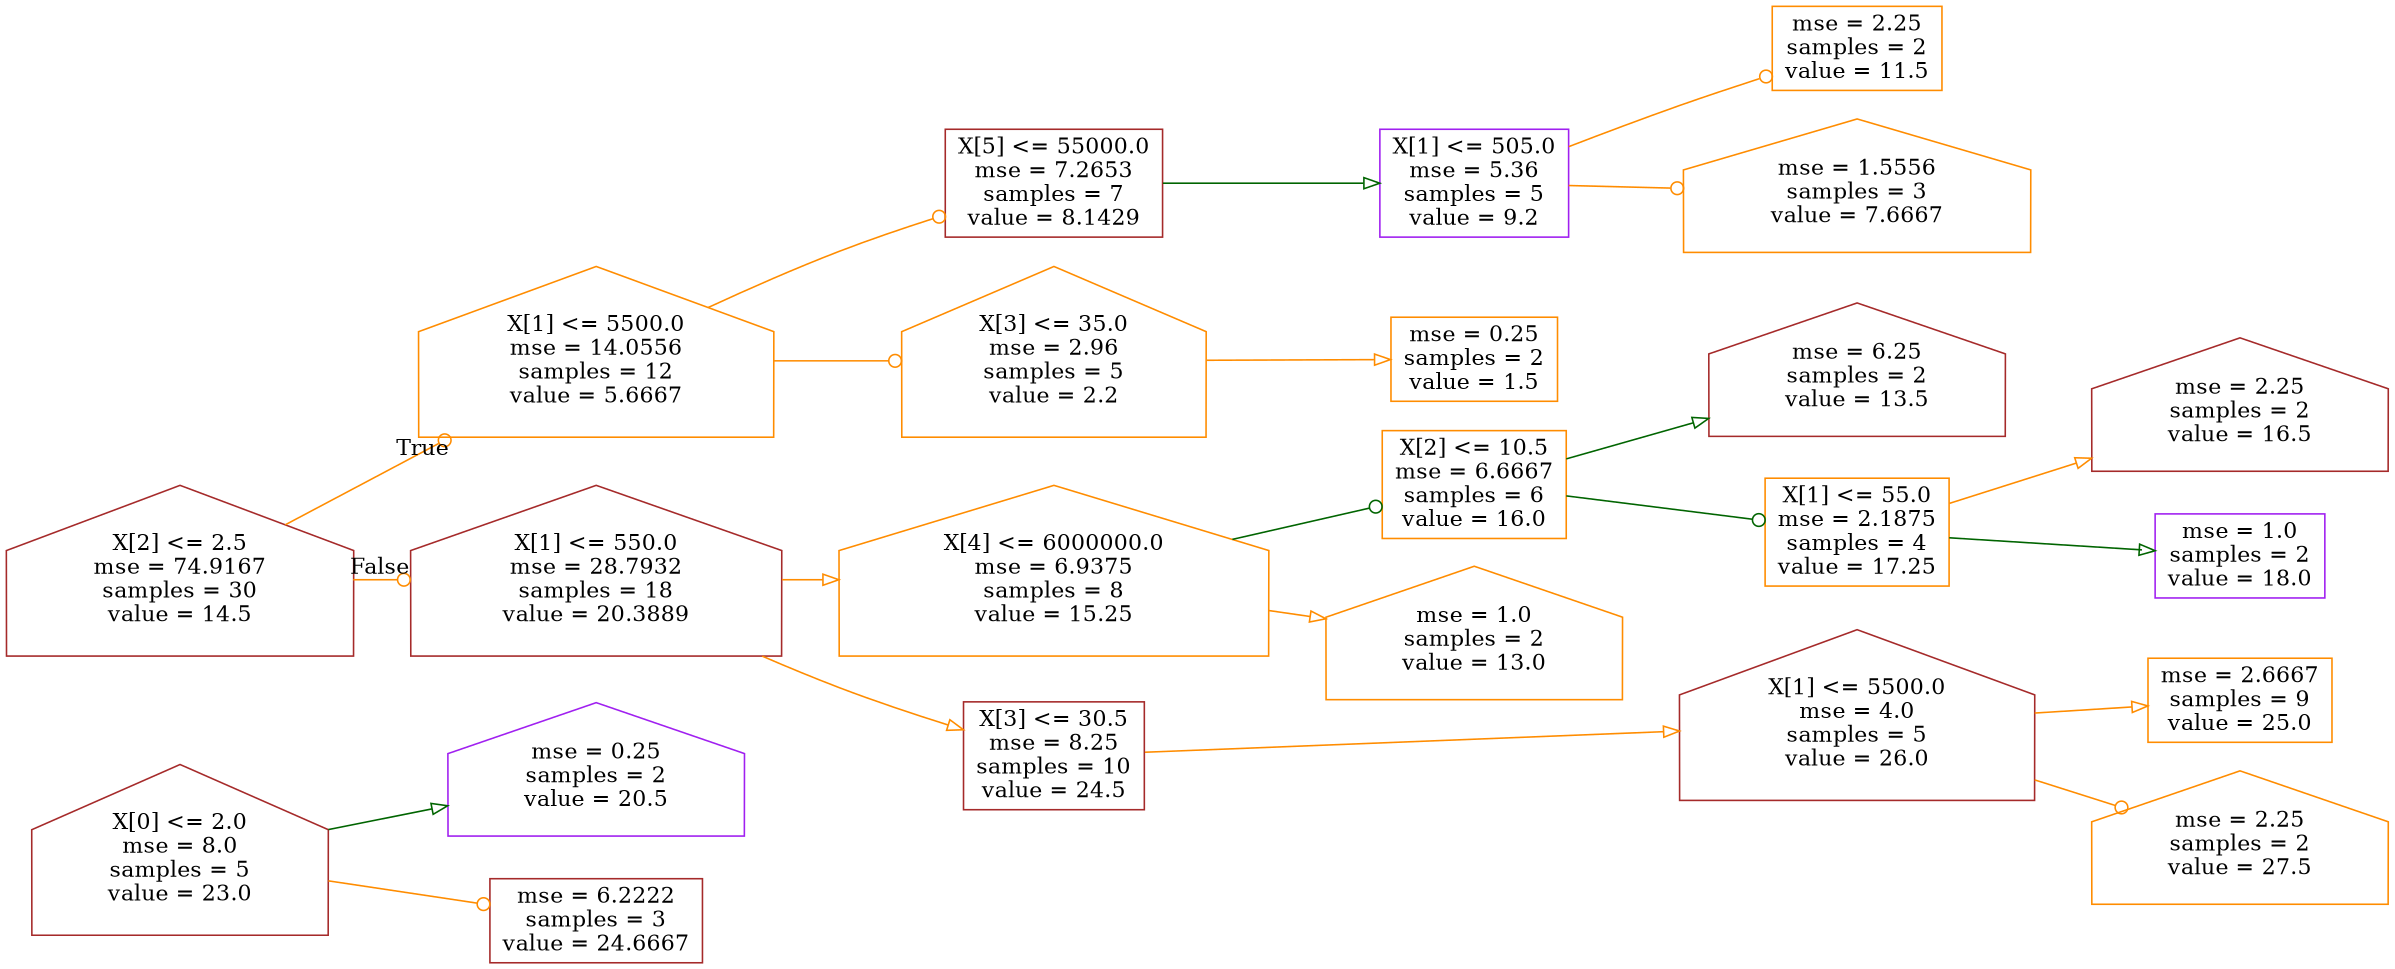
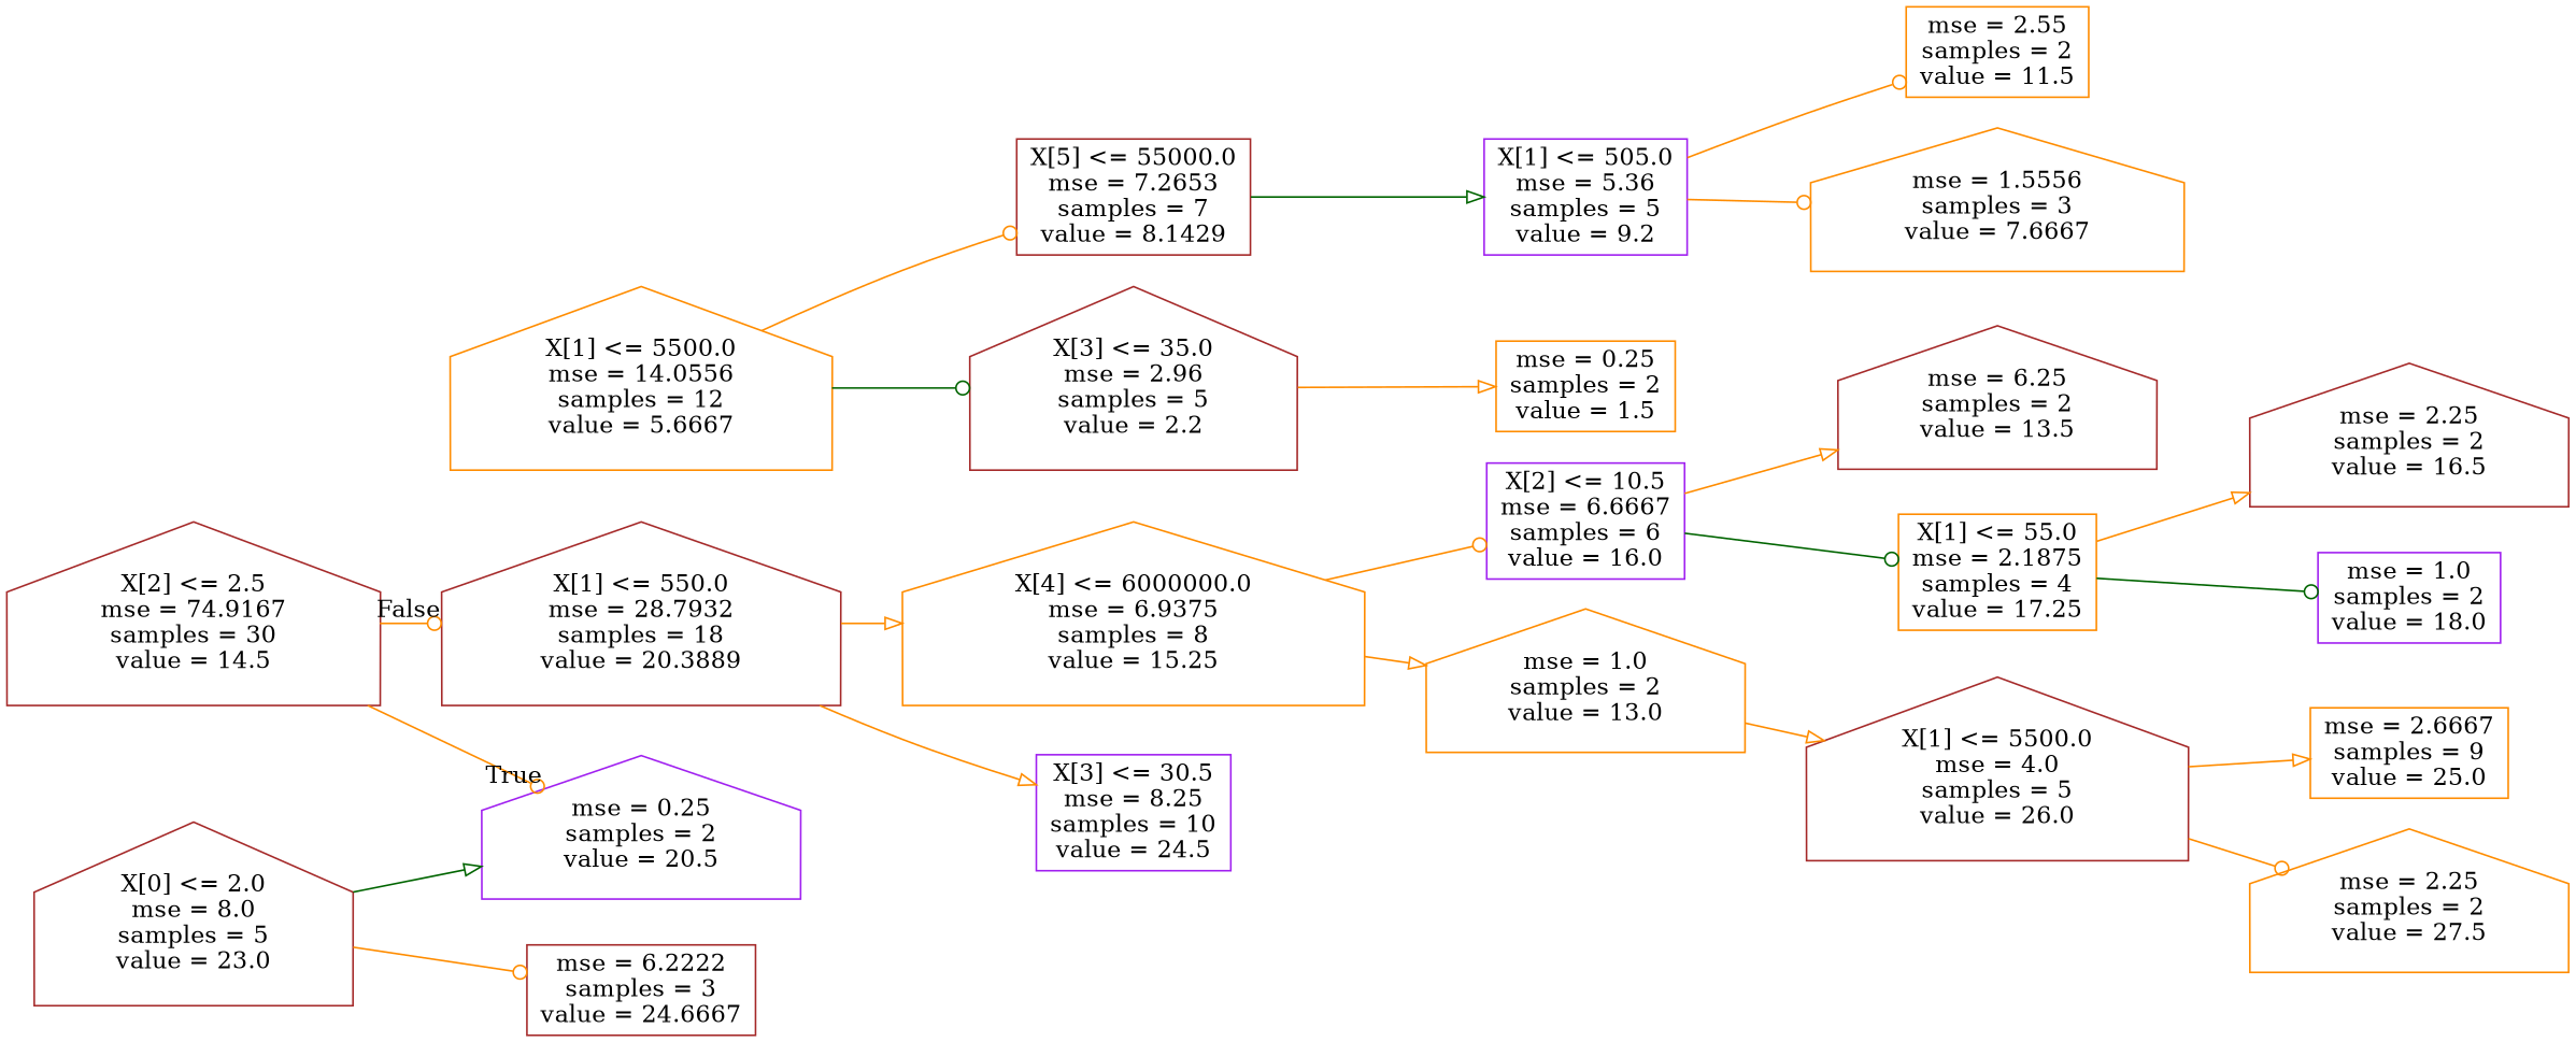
  digraph {
    rankdir=LR
    node [color=darkorange shape=house]
    edge [arrowhead=odot color=darkorange]
    n1 [color=brown label="X[2] <= 2.5\nmse = 74.9167\nsamples = 30\nvalue = 14.5"]
    n2 [label="X[1] <= 5500.0\nmse = 14.0556\nsamples = 12\nvalue = 5.6667"]
    n3 [color=brown label="X[1] <= 550.0\nmse = 28.7932\nsamples = 18\nvalue = 20.3889"]
    n4 [color=brown label="X[5] <= 55000.0\nmse = 7.2653\nsamples = 7\nvalue = 8.1429" shape=box]
-   n5 [label="X[3] <= 35.0\nmse = 2.96\nsamples = 5\nvalue = 2.2"]
+   n5 [color=brown label="X[3] <= 35.0\nmse = 2.96\nsamples = 5\nvalue = 2.2"]
    n6 [label="X[4] <= 6000000.0\nmse = 6.9375\nsamples = 8\nvalue = 15.25"]
-   n7 [color=brown label="X[3] <= 30.5\nmse = 8.25\nsamples = 10\nvalue = 24.5" shape=box]
+   n7 [color=purple label="X[3] <= 30.5\nmse = 8.25\nsamples = 10\nvalue = 24.5" shape=box]
    n8 [color=purple label="X[1] <= 505.0\nmse = 5.36\nsamples = 5\nvalue = 9.2" shape=box]
    n9 [label="mse = 0.25\nsamples = 2\nvalue = 1.5" shape=box]
-   n10 [label="mse = 2.25\nsamples = 2\nvalue = 11.5" shape=box]
+   n10 [label="mse = 2.55\nsamples = 2\nvalue = 11.5" shape=box]
    n11 [label="mse = 1.5556\nsamples = 3\nvalue = 7.6667"]
-   n12 [label="X[2] <= 10.5\nmse = 6.6667\nsamples = 6\nvalue = 16.0" shape=box]
+   n12 [color=purple label="X[2] <= 10.5\nmse = 6.6667\nsamples = 6\nvalue = 16.0" shape=box]
    n13 [label="mse = 1.0\nsamples = 2\nvalue = 13.0"]
    n14 [color=brown label="X[1] <= 5500.0\nmse = 4.0\nsamples = 5\nvalue = 26.0"]
    n15 [color=brown label="mse = 6.25\nsamples = 2\nvalue = 13.5"]
    n16 [label="X[1] <= 55.0\nmse = 2.1875\nsamples = 4\nvalue = 17.25" shape=box]
    n17 [color=brown label="mse = 2.25\nsamples = 2\nvalue = 16.5"]
    n18 [color=purple label="mse = 1.0\nsamples = 2\nvalue = 18.0" shape=box]
    n19 [color=brown label="X[0] <= 2.0\nmse = 8.0\nsamples = 5\nvalue = 23.0"]
    n20 [color=purple label="mse = 0.25\nsamples = 2\nvalue = 20.5"]
    n21 [color=brown label="mse = 6.2222\nsamples = 3\nvalue = 24.6667" shape=box]
    n22 [label="mse = 2.6667\nsamples = 9\nvalue = 25.0" shape=box]
    n23 [label="mse = 2.25\nsamples = 2\nvalue = 27.5"]
-   n1 -> n2 [headlabel=True labelangle=45 labeldistance=2.5]
+   n1 -> n20 [headlabel=True labelangle=45 labeldistance=2.5]
    n1 -> n3 [headlabel=False labelangle=-45 labeldistance=2.5]
    n2 -> n4
-   n2 -> n5
+   n2 -> n5 [color=darkgreen]
    n3 -> n6 [arrowhead=onormal]
    n3 -> n7 [arrowhead=onormal]
    n4 -> n8 [arrowhead=onormal color=darkgreen]
    n5 -> n9 [arrowhead=onormal]
-   n6 -> n12 [color=darkgreen]
+   n6 -> n12
    n6 -> n13 [arrowhead=onormal]
-   n7 -> n14 [arrowhead=onormal]
+   n13 -> n14 [arrowhead=onormal]
    n8 -> n10
    n8 -> n11
-   n12 -> n15 [arrowhead=onormal color=darkgreen]
+   n12 -> n15 [arrowhead=onormal]
    n12 -> n16 [color=darkgreen]
    n14 -> n22 [arrowhead=onormal]
    n14 -> n23
    n16 -> n17 [arrowhead=onormal]
-   n16 -> n18 [arrowhead=onormal color=darkgreen]
+   n16 -> n18 [color=darkgreen]
    n19 -> n20 [arrowhead=onormal color=darkgreen]
    n19 -> n21
  }
